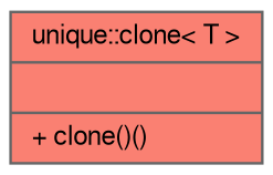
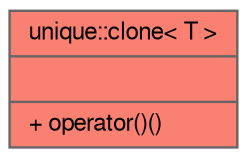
  digraph {
-   n1 [color=gray40 fillcolor=salmon fontcolor=black fontname=FreeSans fontsize=10 height=0.2 label="{unique::clone\< T \>\n||+ clone()()\l}" shape=record style=filled width=0.4]
+   n1 [color=gray40 fillcolor=salmon fontcolor=black fontname=FreeSans fontsize=10 height=0.2 label="{unique::clone\< T \>\n||+ operator()()\l}" shape=record style=filled width=0.4]
  }
